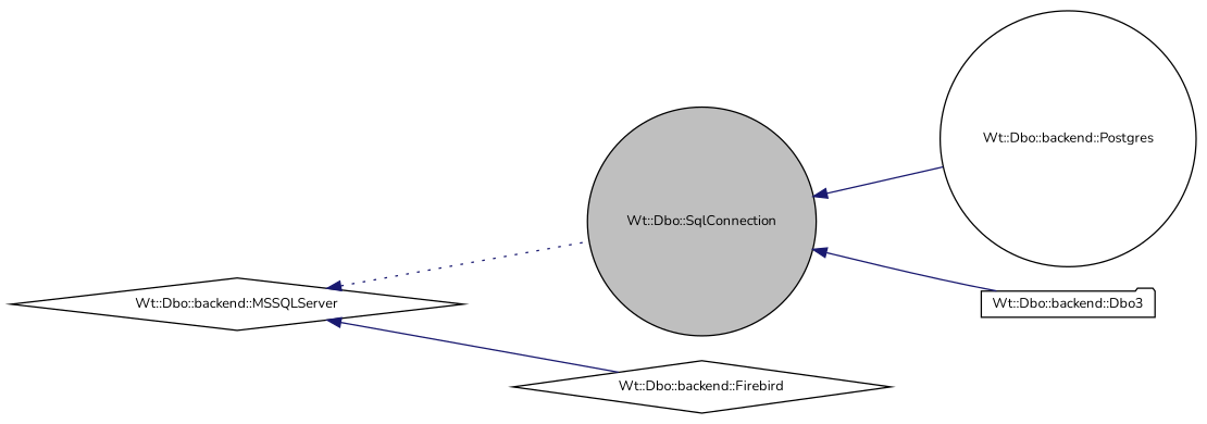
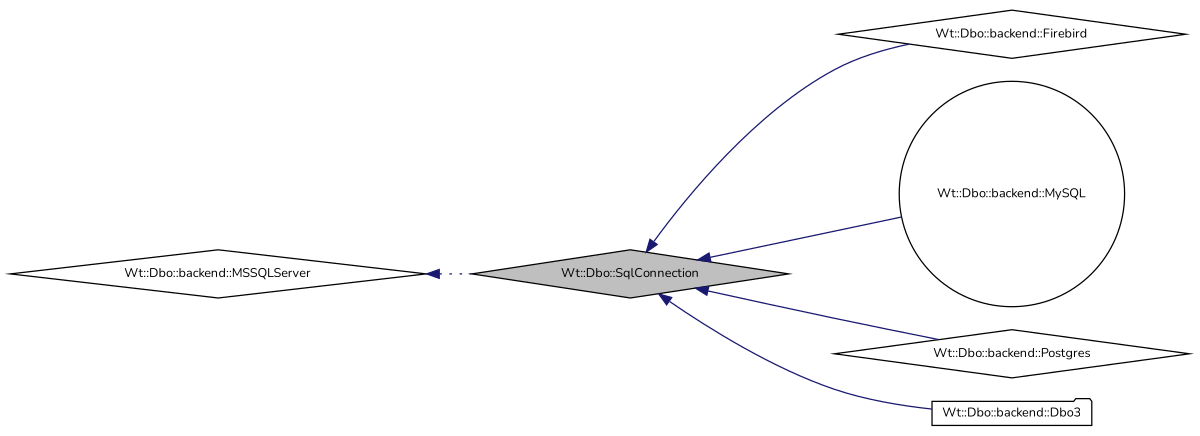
  digraph {
    fontname=Nunito
    rankdir=LR
    node [color=black fillcolor=white fontname=Nunito fontsize=10 shape=diamond style=filled]
    edge [color=midnightblue dir=back fontname=Nunito fontsize=10 labelfontname=Helvetica labelfontsize=10 style=solid]
-   n1 [fillcolor=grey75 fontcolor=black height=0.2 label="Wt::Dbo::SqlConnection" shape=circle width=0.4]
+   n1 [fillcolor=grey75 fontcolor=black height=0.2 label="Wt::Dbo::SqlConnection" width=0.4]
    n2 [height=0.2 label="Wt::Dbo::backend::Firebird" width=0.4]
-   n4 [height=0.2 label="Wt::Dbo::backend::Postgres" shape=circle width=0.4]
+   n3 [height=0.2 label="Wt::Dbo::backend::MySQL" shape=circle width=0.4]
+   n4 [height=0.2 label="Wt::Dbo::backend::Postgres" width=0.4]
    n5 [height=0.2 label="Wt::Dbo::backend::Dbo3" shape=folder width=0.4]
    n6 [height=0.2 label="Wt::Dbo::backend::MSSQLServer" width=0.4]
-   n6 -> n2
+   n1 -> n2
+   n1 -> n3
    n1 -> n4
    n1 -> n5
    n6 -> n1 [style=dotted]
  }
